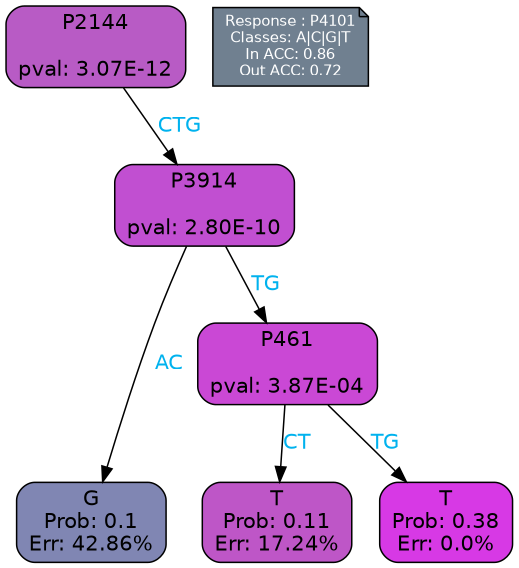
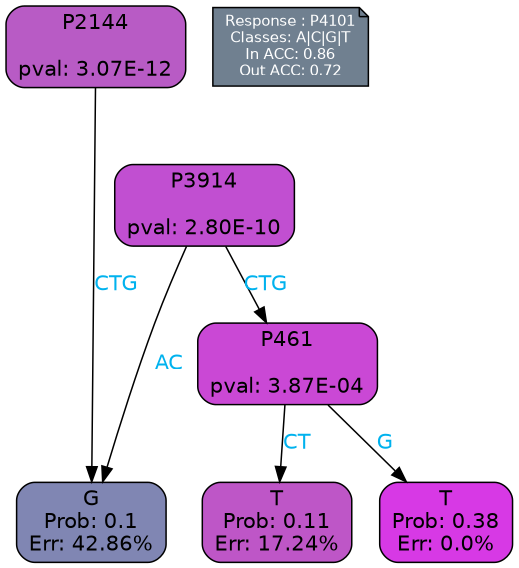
  digraph {
    ranksep=equally
    splines=polylines
    node [color=black fontname=helvetica shape=box style="filled, rounded"]
    edge [fontcolor=deepskyblue2 fontname=helvetica]
    n1 [fillcolor="#8086b3" label="G\nProb: 0.1\nErr: 42.86%"]
    n2 [fillcolor="#be56c7" label="T\nProb: 0.11\nErr: 17.24%"]
    n3 [fillcolor="#d739e5" label="T\nProb: 0.38\nErr: 0.0%"]
    n4 [align=left fillcolor=slategray fontcolor=white fontsize=10 label="Response : P4101\nClasses: A|C|G|T\nIn ACC: 0.86\nOut ACC: 0.72\n" shape=note style=filled]
    n5 [fillcolor="#b85bc5" label="P2144\n\npval: 3.07E-12"]
    n6 [fillcolor="#c14fd1" label="P3914\n\npval: 2.80E-10"]
    n7 [fillcolor="#ca48d5" label="P461\n\npval: 3.87E-04"]
    subgraph sub_1 {
      rank=same
      n1
      n2
      n3
    }
    subgraph sub_2 {
      rank=same
      n4
      n5
    }
-   n5 -> n6 [label=CTG]
+   n5 -> n1 [label=CTG]
    n6 -> n1 [label=AC]
-   n6 -> n7 [label=TG]
+   n6 -> n7 [label=CTG]
    n7 -> n2 [label=CT]
-   n7 -> n3 [label=TG]
+   n7 -> n3 [label=G]
  }
